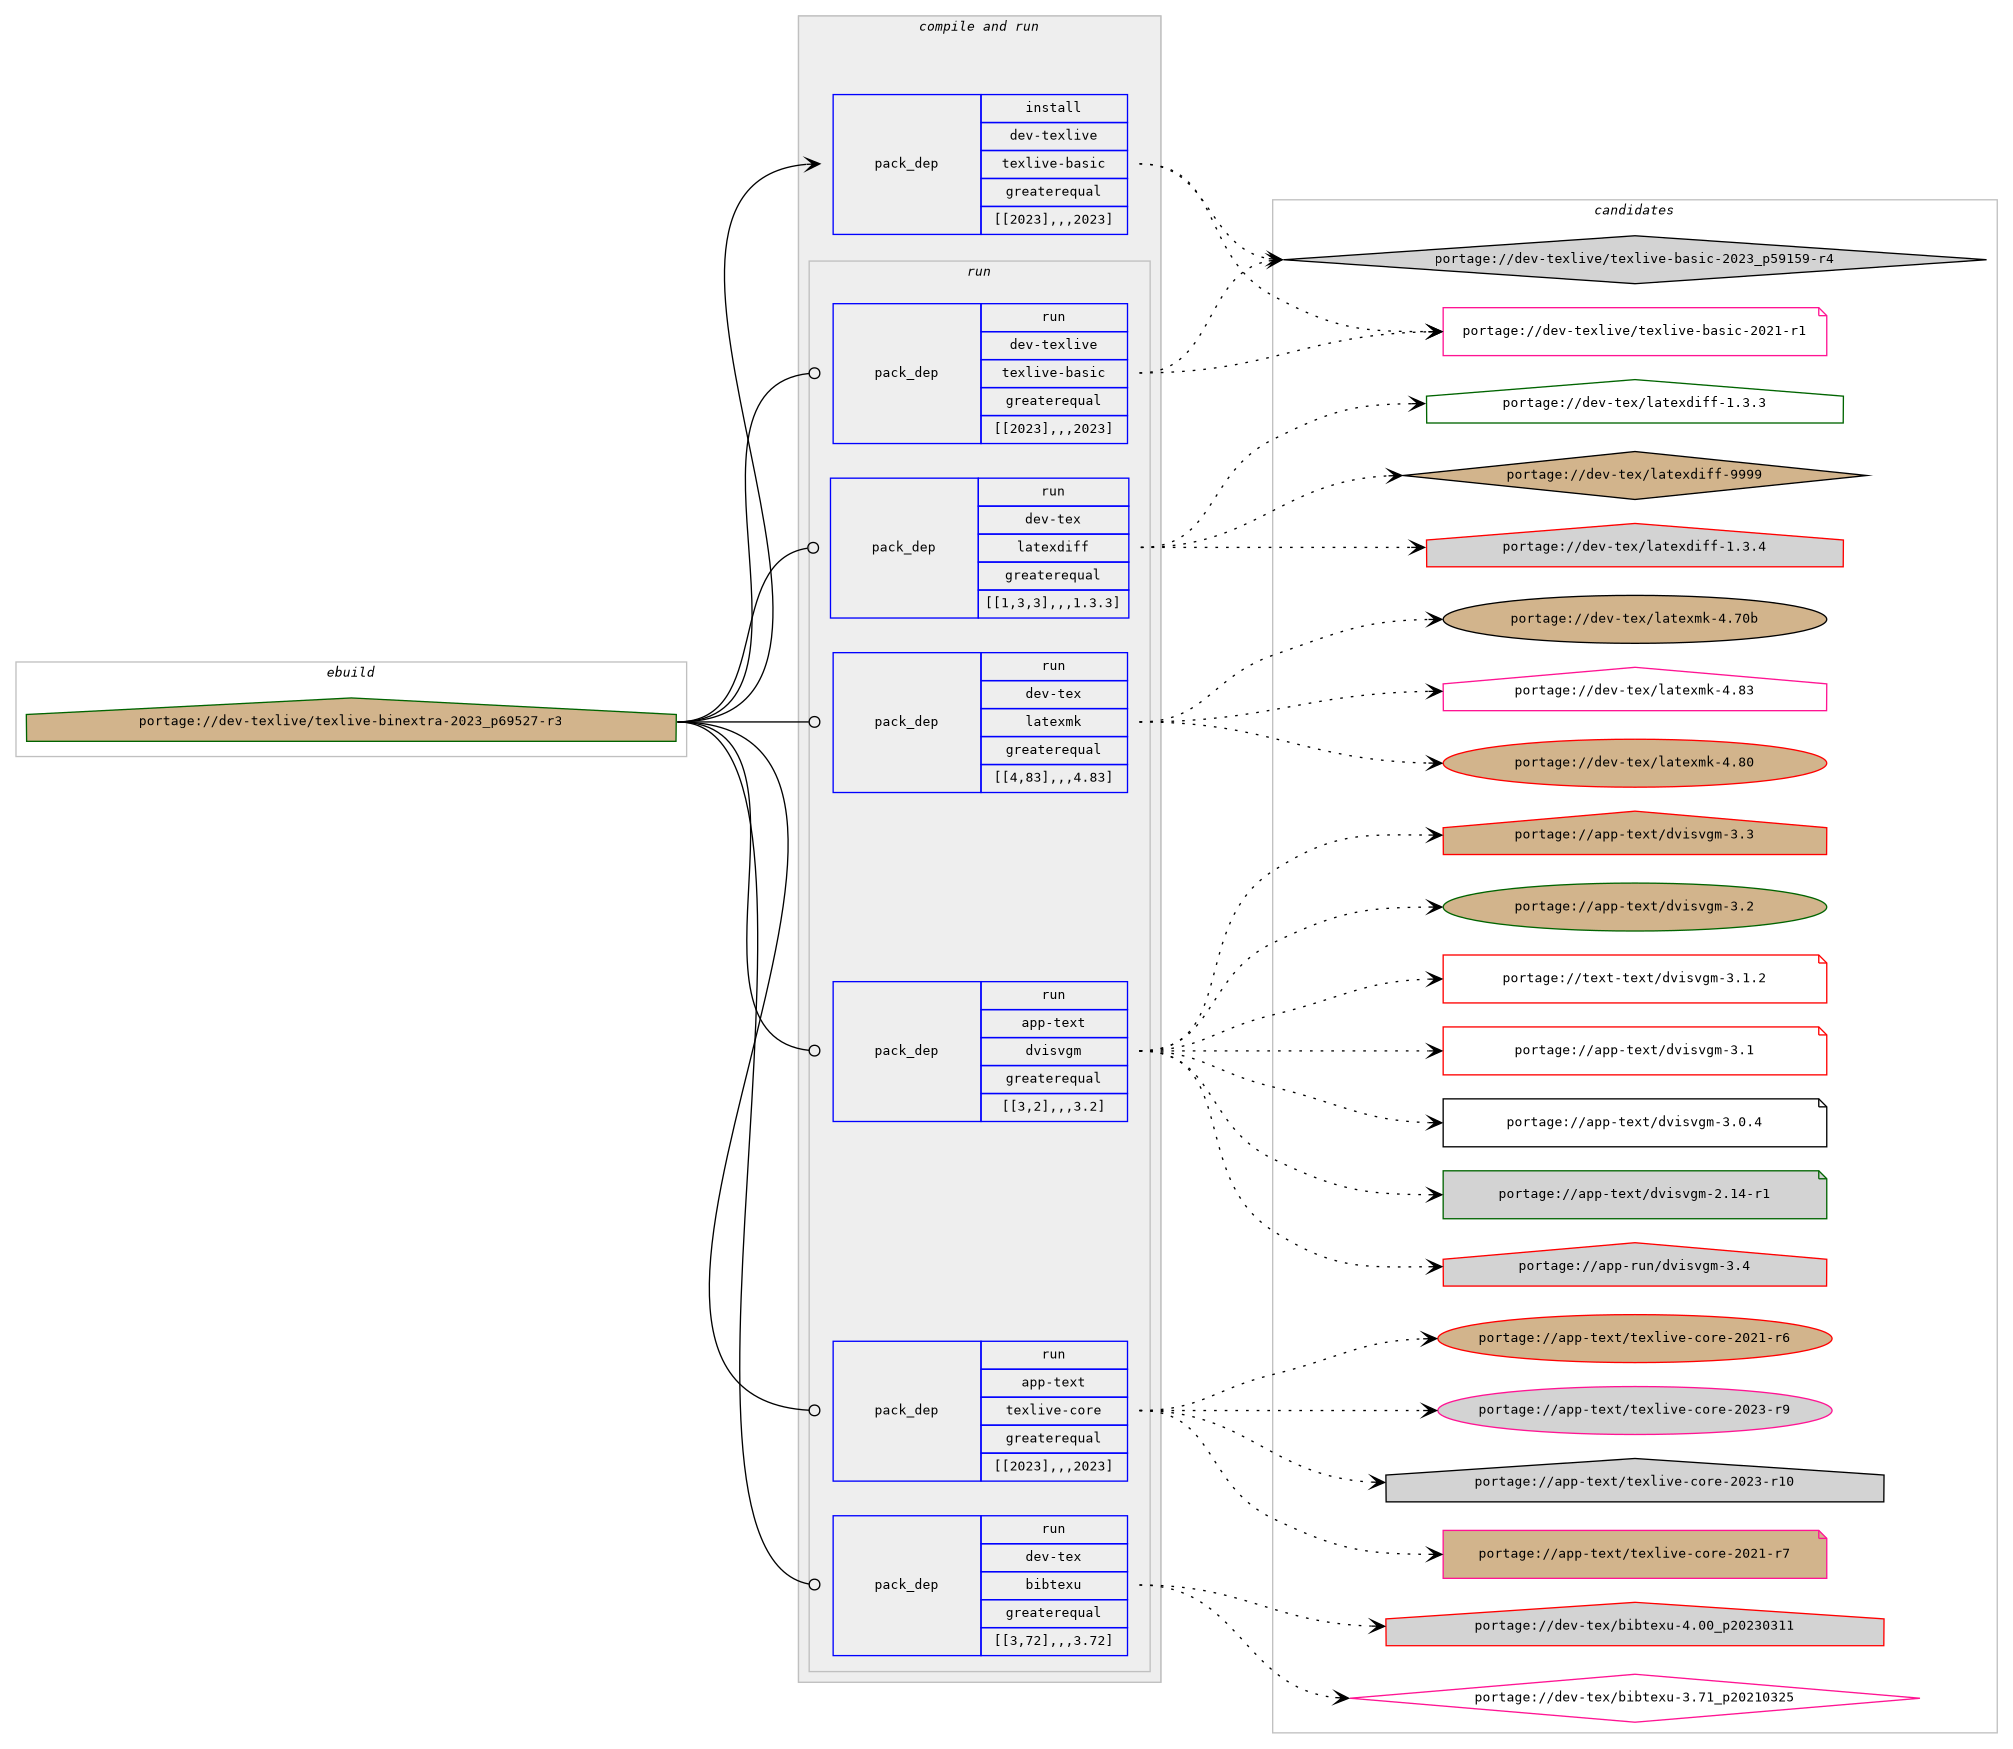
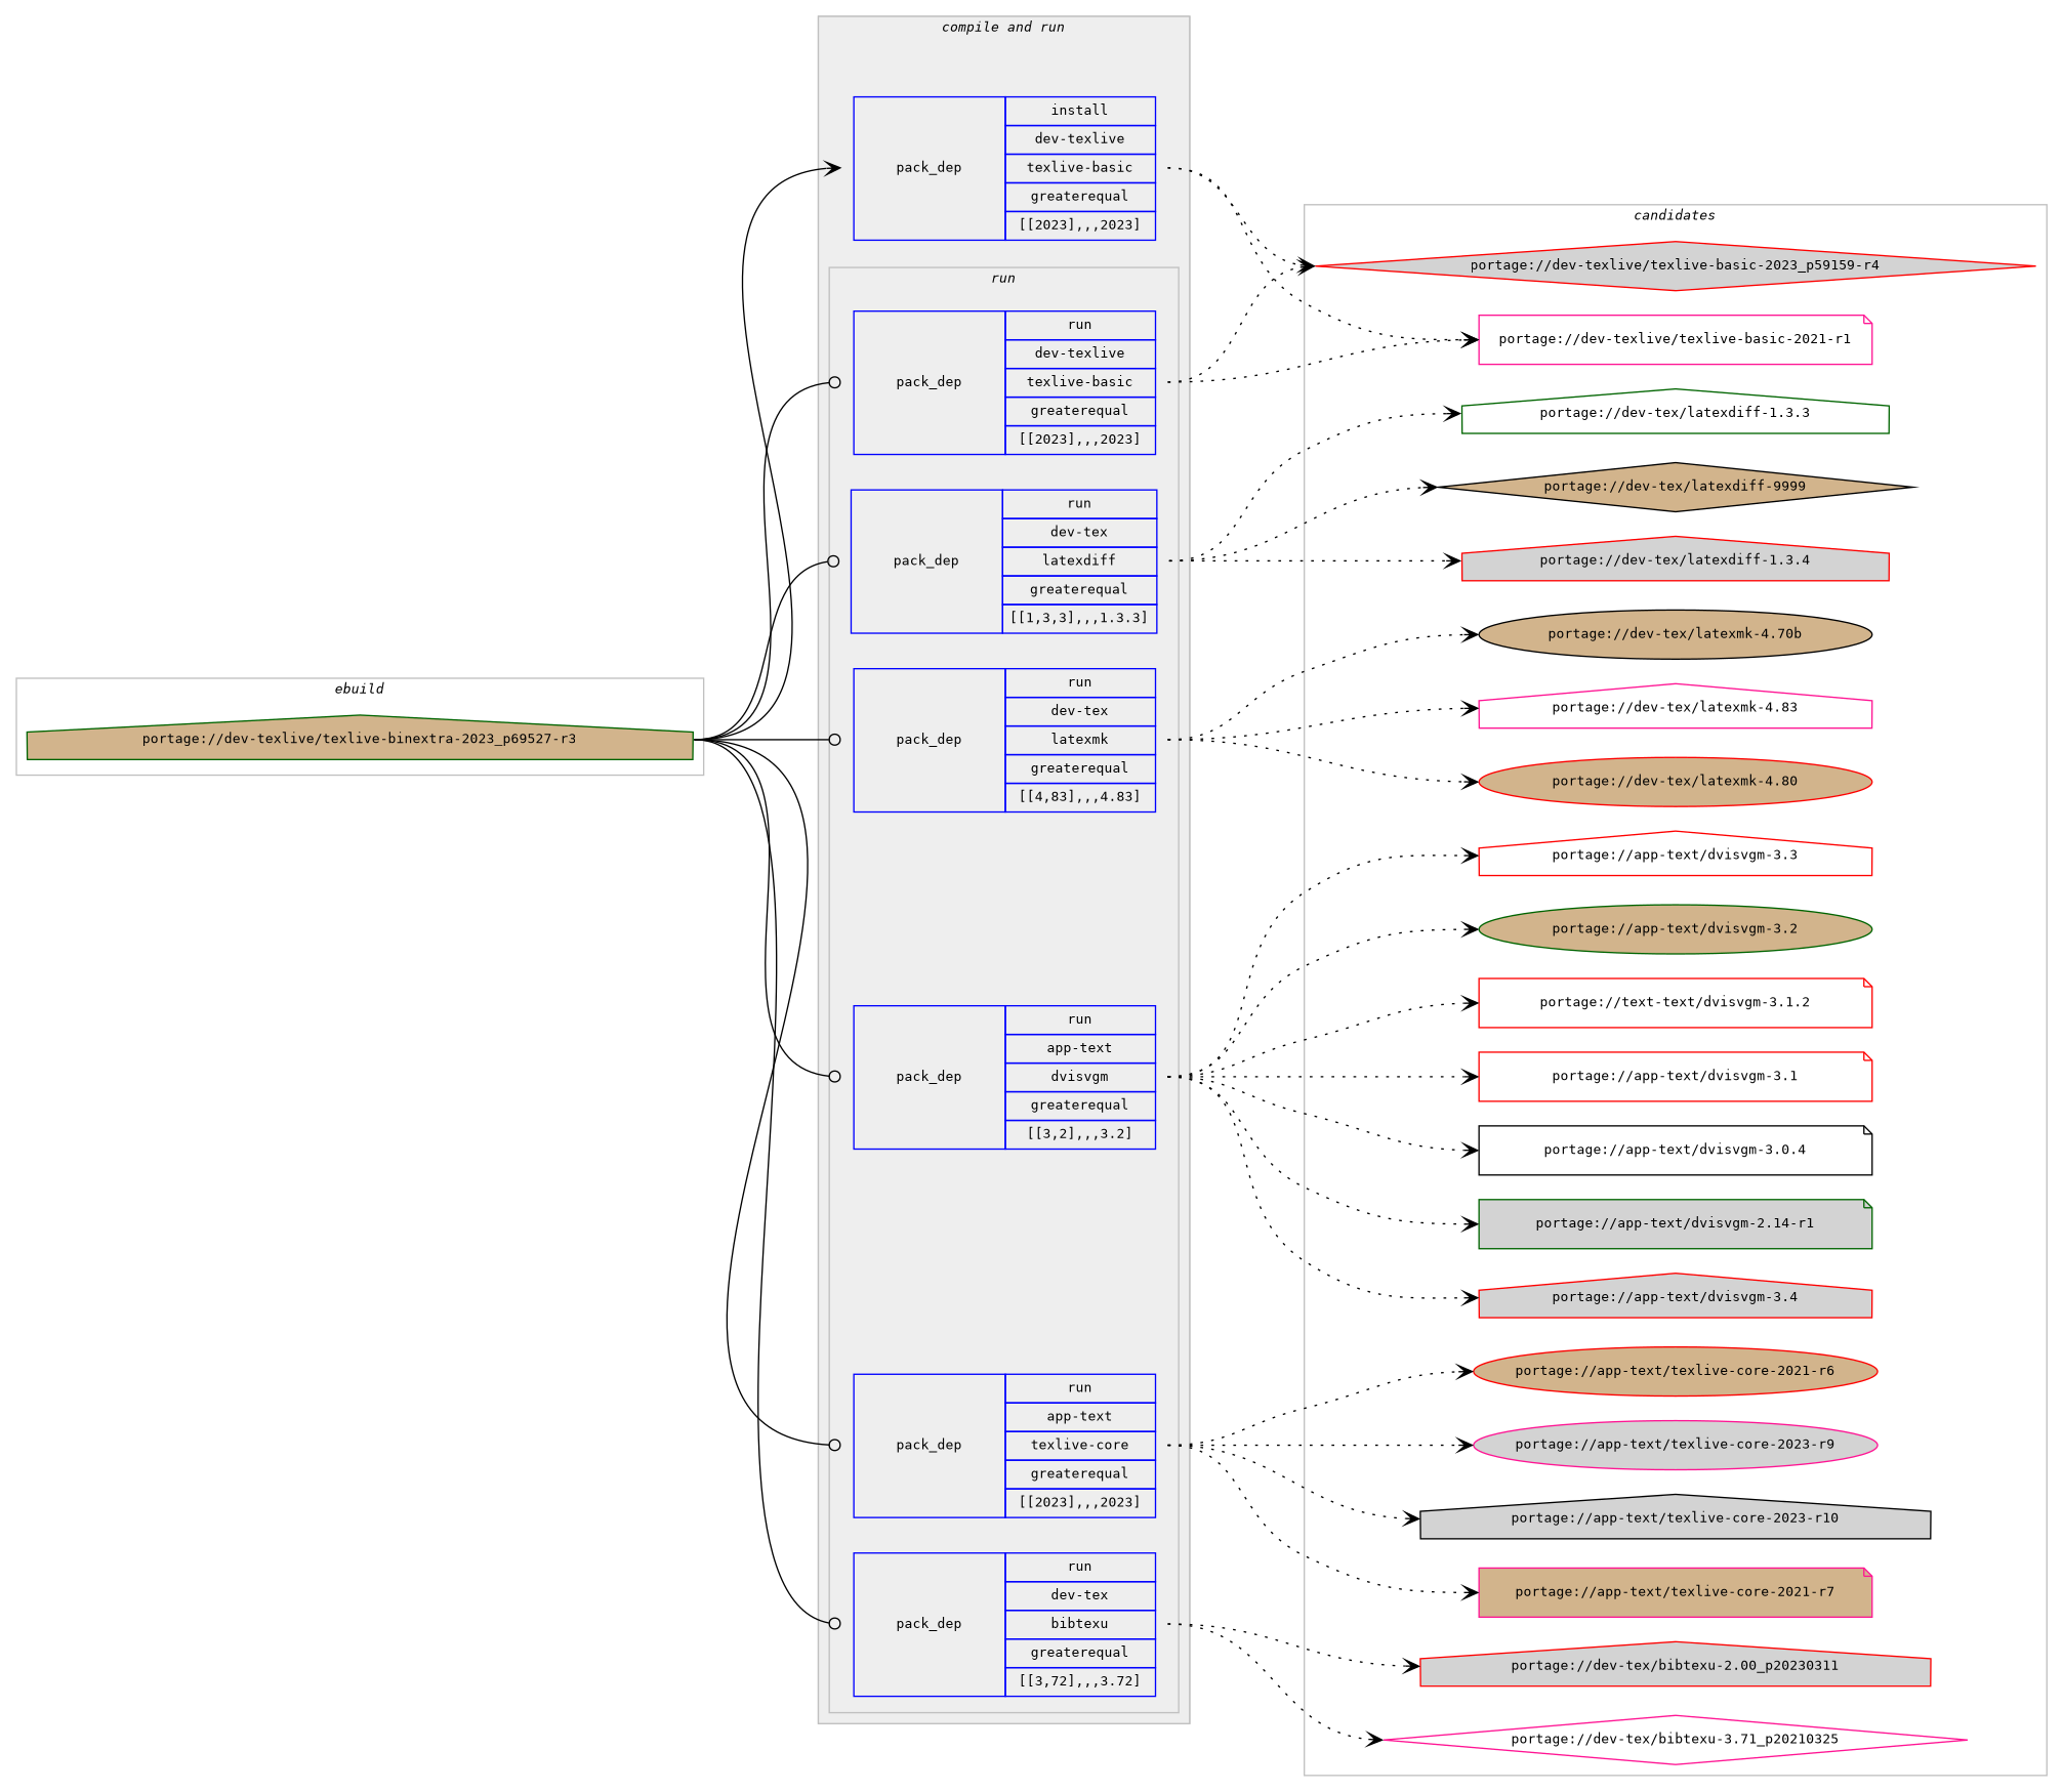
  digraph {
    compound=true
    concentrate=true
    fontname="DejaVu Sans Mono"
    fontsize=10
    newrank=true
    rankdir=LR
    ranksep=1.5
    node [color=red fillcolor=tan fontname="DejaVu Sans Mono" fontsize=10 shape=house style=filled]
    edge [arrowhead=vee fontname="DejaVu Sans Mono" headport=w style=dotted tailport=e weight=100]
    n1 [color=darkgreen label="portage://dev-texlive/texlive-binextra-2023_p69527-r3" width=4]
    n2 [color=blue label=<<TABLE BORDER="0" CELLBORDER="1" CELLSPACING="0" CELLPADDING="4" WIDTH="220"><TR><TD ROWSPAN="6" CELLPADDING="30">pack_dep</TD></TR><TR><TD WIDTH="110">install</TD></TR><TR><TD>dev-texlive</TD></TR><TR><TD>texlive-basic</TD></TR><TR><TD>greaterequal</TD></TR><TR><TD>[[2023],,,2023]</TD></TR></TABLE>> shape=none fillcolor="" style=""]
    n3 [color=blue label=<<TABLE BORDER="0" CELLBORDER="1" CELLSPACING="0" CELLPADDING="4" WIDTH="220"><TR><TD ROWSPAN="6" CELLPADDING="30">pack_dep</TD></TR><TR><TD WIDTH="110">run</TD></TR><TR><TD>app-text</TD></TR><TR><TD>dvisvgm</TD></TR><TR><TD>greaterequal</TD></TR><TR><TD>[[3,2],,,3.2]</TD></TR></TABLE>> shape=none fillcolor="" style=""]
    n4 [color=blue label=<<TABLE BORDER="0" CELLBORDER="1" CELLSPACING="0" CELLPADDING="4" WIDTH="220"><TR><TD ROWSPAN="6" CELLPADDING="30">pack_dep</TD></TR><TR><TD WIDTH="110">run</TD></TR><TR><TD>app-text</TD></TR><TR><TD>texlive-core</TD></TR><TR><TD>greaterequal</TD></TR><TR><TD>[[2023],,,2023]</TD></TR></TABLE>> shape=none fillcolor="" style=""]
    n5 [color=blue label=<<TABLE BORDER="0" CELLBORDER="1" CELLSPACING="0" CELLPADDING="4" WIDTH="220"><TR><TD ROWSPAN="6" CELLPADDING="30">pack_dep</TD></TR><TR><TD WIDTH="110">run</TD></TR><TR><TD>dev-tex</TD></TR><TR><TD>bibtexu</TD></TR><TR><TD>greaterequal</TD></TR><TR><TD>[[3,72],,,3.72]</TD></TR></TABLE>> shape=none fillcolor="" style=""]
    n6 [color=blue label=<<TABLE BORDER="0" CELLBORDER="1" CELLSPACING="0" CELLPADDING="4" WIDTH="220"><TR><TD ROWSPAN="6" CELLPADDING="30">pack_dep</TD></TR><TR><TD WIDTH="110">run</TD></TR><TR><TD>dev-tex</TD></TR><TR><TD>latexdiff</TD></TR><TR><TD>greaterequal</TD></TR><TR><TD>[[1,3,3],,,1.3.3]</TD></TR></TABLE>> shape=none fillcolor="" style=""]
    n7 [color=blue label=<<TABLE BORDER="0" CELLBORDER="1" CELLSPACING="0" CELLPADDING="4" WIDTH="220"><TR><TD ROWSPAN="6" CELLPADDING="30">pack_dep</TD></TR><TR><TD WIDTH="110">run</TD></TR><TR><TD>dev-tex</TD></TR><TR><TD>latexmk</TD></TR><TR><TD>greaterequal</TD></TR><TR><TD>[[4,83],,,4.83]</TD></TR></TABLE>> shape=none fillcolor="" style=""]
    n8 [color=blue label=<<TABLE BORDER="0" CELLBORDER="1" CELLSPACING="0" CELLPADDING="4" WIDTH="220"><TR><TD ROWSPAN="6" CELLPADDING="30">pack_dep</TD></TR><TR><TD WIDTH="110">run</TD></TR><TR><TD>dev-texlive</TD></TR><TR><TD>texlive-basic</TD></TR><TR><TD>greaterequal</TD></TR><TR><TD>[[2023],,,2023]</TD></TR></TABLE>> shape=none fillcolor="" style=""]
-   n9 [color=black fillcolor=lightgrey label="portage://dev-texlive/texlive-basic-2023_p59159-r4" shape=diamond width=4]
+   n9 [fillcolor=lightgrey label="portage://dev-texlive/texlive-basic-2023_p59159-r4" shape=diamond width=4]
    n10 [color=deeppink fillcolor=white label="portage://dev-texlive/texlive-basic-2021-r1" shape=note width=4]
-   n11 [fillcolor=lightgrey label="portage://app-run/dvisvgm-3.4" width=4]
-   n12 [label="portage://app-text/dvisvgm-3.3" width=4]
+   n11 [fillcolor=lightgrey label="portage://app-text/dvisvgm-3.4" width=4]
+   n12 [fillcolor=white label="portage://app-text/dvisvgm-3.3" width=4]
    n13 [color=darkgreen label="portage://app-text/dvisvgm-3.2" shape=ellipse width=4]
    n14 [fillcolor=white label="portage://text-text/dvisvgm-3.1.2" shape=note width=4]
    n15 [fillcolor=white label="portage://app-text/dvisvgm-3.1" shape=note width=4]
    n16 [color=black fillcolor=white label="portage://app-text/dvisvgm-3.0.4" shape=note width=4]
    n17 [color=darkgreen fillcolor=lightgrey label="portage://app-text/dvisvgm-2.14-r1" shape=note width=4]
    n18 [color=deeppink fillcolor=lightgrey label="portage://app-text/texlive-core-2023-r9" shape=ellipse width=4]
    n19 [color=black fillcolor=lightgrey label="portage://app-text/texlive-core-2023-r10" width=4]
    n20 [color=deeppink label="portage://app-text/texlive-core-2021-r7" shape=note width=4]
    n21 [label="portage://app-text/texlive-core-2021-r6" shape=ellipse width=4]
-   n22 [fillcolor=lightgrey label="portage://dev-tex/bibtexu-4.00_p20230311" width=4]
+   n22 [fillcolor=lightgrey label="portage://dev-tex/bibtexu-2.00_p20230311" width=4]
    n23 [color=deeppink fillcolor=white label="portage://dev-tex/bibtexu-3.71_p20210325" shape=diamond width=4]
    n24 [color=black label="portage://dev-tex/latexdiff-9999" shape=diamond width=4]
    n25 [fillcolor=lightgrey label="portage://dev-tex/latexdiff-1.3.4" width=4]
    n26 [color=darkgreen fillcolor=white label="portage://dev-tex/latexdiff-1.3.3" width=4]
    n27 [color=deeppink fillcolor=white label="portage://dev-tex/latexmk-4.83" width=4]
    n28 [label="portage://dev-tex/latexmk-4.80" shape=ellipse width=4]
    n29 [color=black label="portage://dev-tex/latexmk-4.70b" shape=ellipse width=4]
    subgraph cluster_1 {
      color=gray
      label=<<i>dependencies</i>>
      subgraph cluster_2 {
        color=gray
        fillcolor="#eeeeee"
        label=<<i>compile</i>>
        style=filled
        subgraph sub_3 {
          color=gray
          fillcolor="#eeeeee"
          label=<<i>compile</i>>
          style=filled
          n2
        }
      }
      subgraph cluster_4 {
        color=gray
        fillcolor="#eeeeee"
        label=<<i>compile and run</i>>
        style=filled
      }
      subgraph cluster_5 {
        color=gray
        fillcolor="#eeeeee"
        label=<<i>run</i>>
        style=filled
        subgraph sub_6 {
          color=gray
          fillcolor="#eeeeee"
          label=<<i>run</i>>
          style=filled
          n3
        }
        subgraph sub_7 {
          color=gray
          fillcolor="#eeeeee"
          label=<<i>run</i>>
          style=filled
          n4
        }
        subgraph sub_8 {
          color=gray
          fillcolor="#eeeeee"
          label=<<i>run</i>>
          style=filled
          n5
        }
        subgraph sub_9 {
          color=gray
          fillcolor="#eeeeee"
          label=<<i>run</i>>
          style=filled
          n6
        }
        subgraph sub_10 {
          color=gray
          fillcolor="#eeeeee"
          label=<<i>run</i>>
          style=filled
          n7
        }
        subgraph sub_11 {
          color=gray
          fillcolor="#eeeeee"
          label=<<i>run</i>>
          style=filled
          n8
        }
      }
    }
    subgraph cluster_12 {
      color=gray
      label=<<i>ebuild</i>>
      n1
    }
    subgraph cluster_13 {
      color=gray
      label=<<i>candidates</i>>
      rank=same
      subgraph sub_14 {
        color=black
        label=<<i>candidates</i>>
        nodesep=1
        rank=same
        n9
        n10
      }
      subgraph sub_15 {
        color=black
        label=<<i>candidates</i>>
        nodesep=1
        rank=same
        n11
        n12
        n13
        n14
        n15
        n16
        n17
      }
      subgraph sub_16 {
        color=black
        label=<<i>candidates</i>>
        nodesep=1
        rank=same
        n18
        n19
        n20
        n21
      }
      subgraph sub_17 {
        color=black
        label=<<i>candidates</i>>
        nodesep=1
        rank=same
        n22
        n23
      }
      subgraph sub_18 {
        color=black
        label=<<i>candidates</i>>
        nodesep=1
        rank=same
        n24
        n25
        n26
      }
      subgraph sub_19 {
        color=black
        label=<<i>candidates</i>>
        nodesep=1
        rank=same
        n27
        n28
        n29
      }
      subgraph sub_20 {
        color=black
        label=<<i>candidates</i>>
        nodesep=1
        rank=same
        n9
        n10
      }
    }
    n1 -> n2 [style=solid weight=20]
    n1 -> n3 [arrowhead=odot style=solid weight=20]
    n1 -> n4 [arrowhead=odot style=solid weight=20]
    n1 -> n5 [arrowhead=odot style=solid weight=20]
    n1 -> n6 [arrowhead=odot style=solid weight=20]
    n1 -> n7 [arrowhead=odot style=solid weight=20]
    n1 -> n8 [arrowhead=odot style=solid weight=20]
    n2 -> n9
    n2 -> n10
    n3 -> n11
    n3 -> n12
    n3 -> n13
    n3 -> n14
    n3 -> n15
    n3 -> n16
    n3 -> n17
    n4 -> n18
    n4 -> n19
    n4 -> n20
    n4 -> n21
    n5 -> n22
    n5 -> n23
    n6 -> n24
    n6 -> n25
    n6 -> n26
    n7 -> n27
    n7 -> n28
    n7 -> n29
    n8 -> n9
    n8 -> n10
  }
